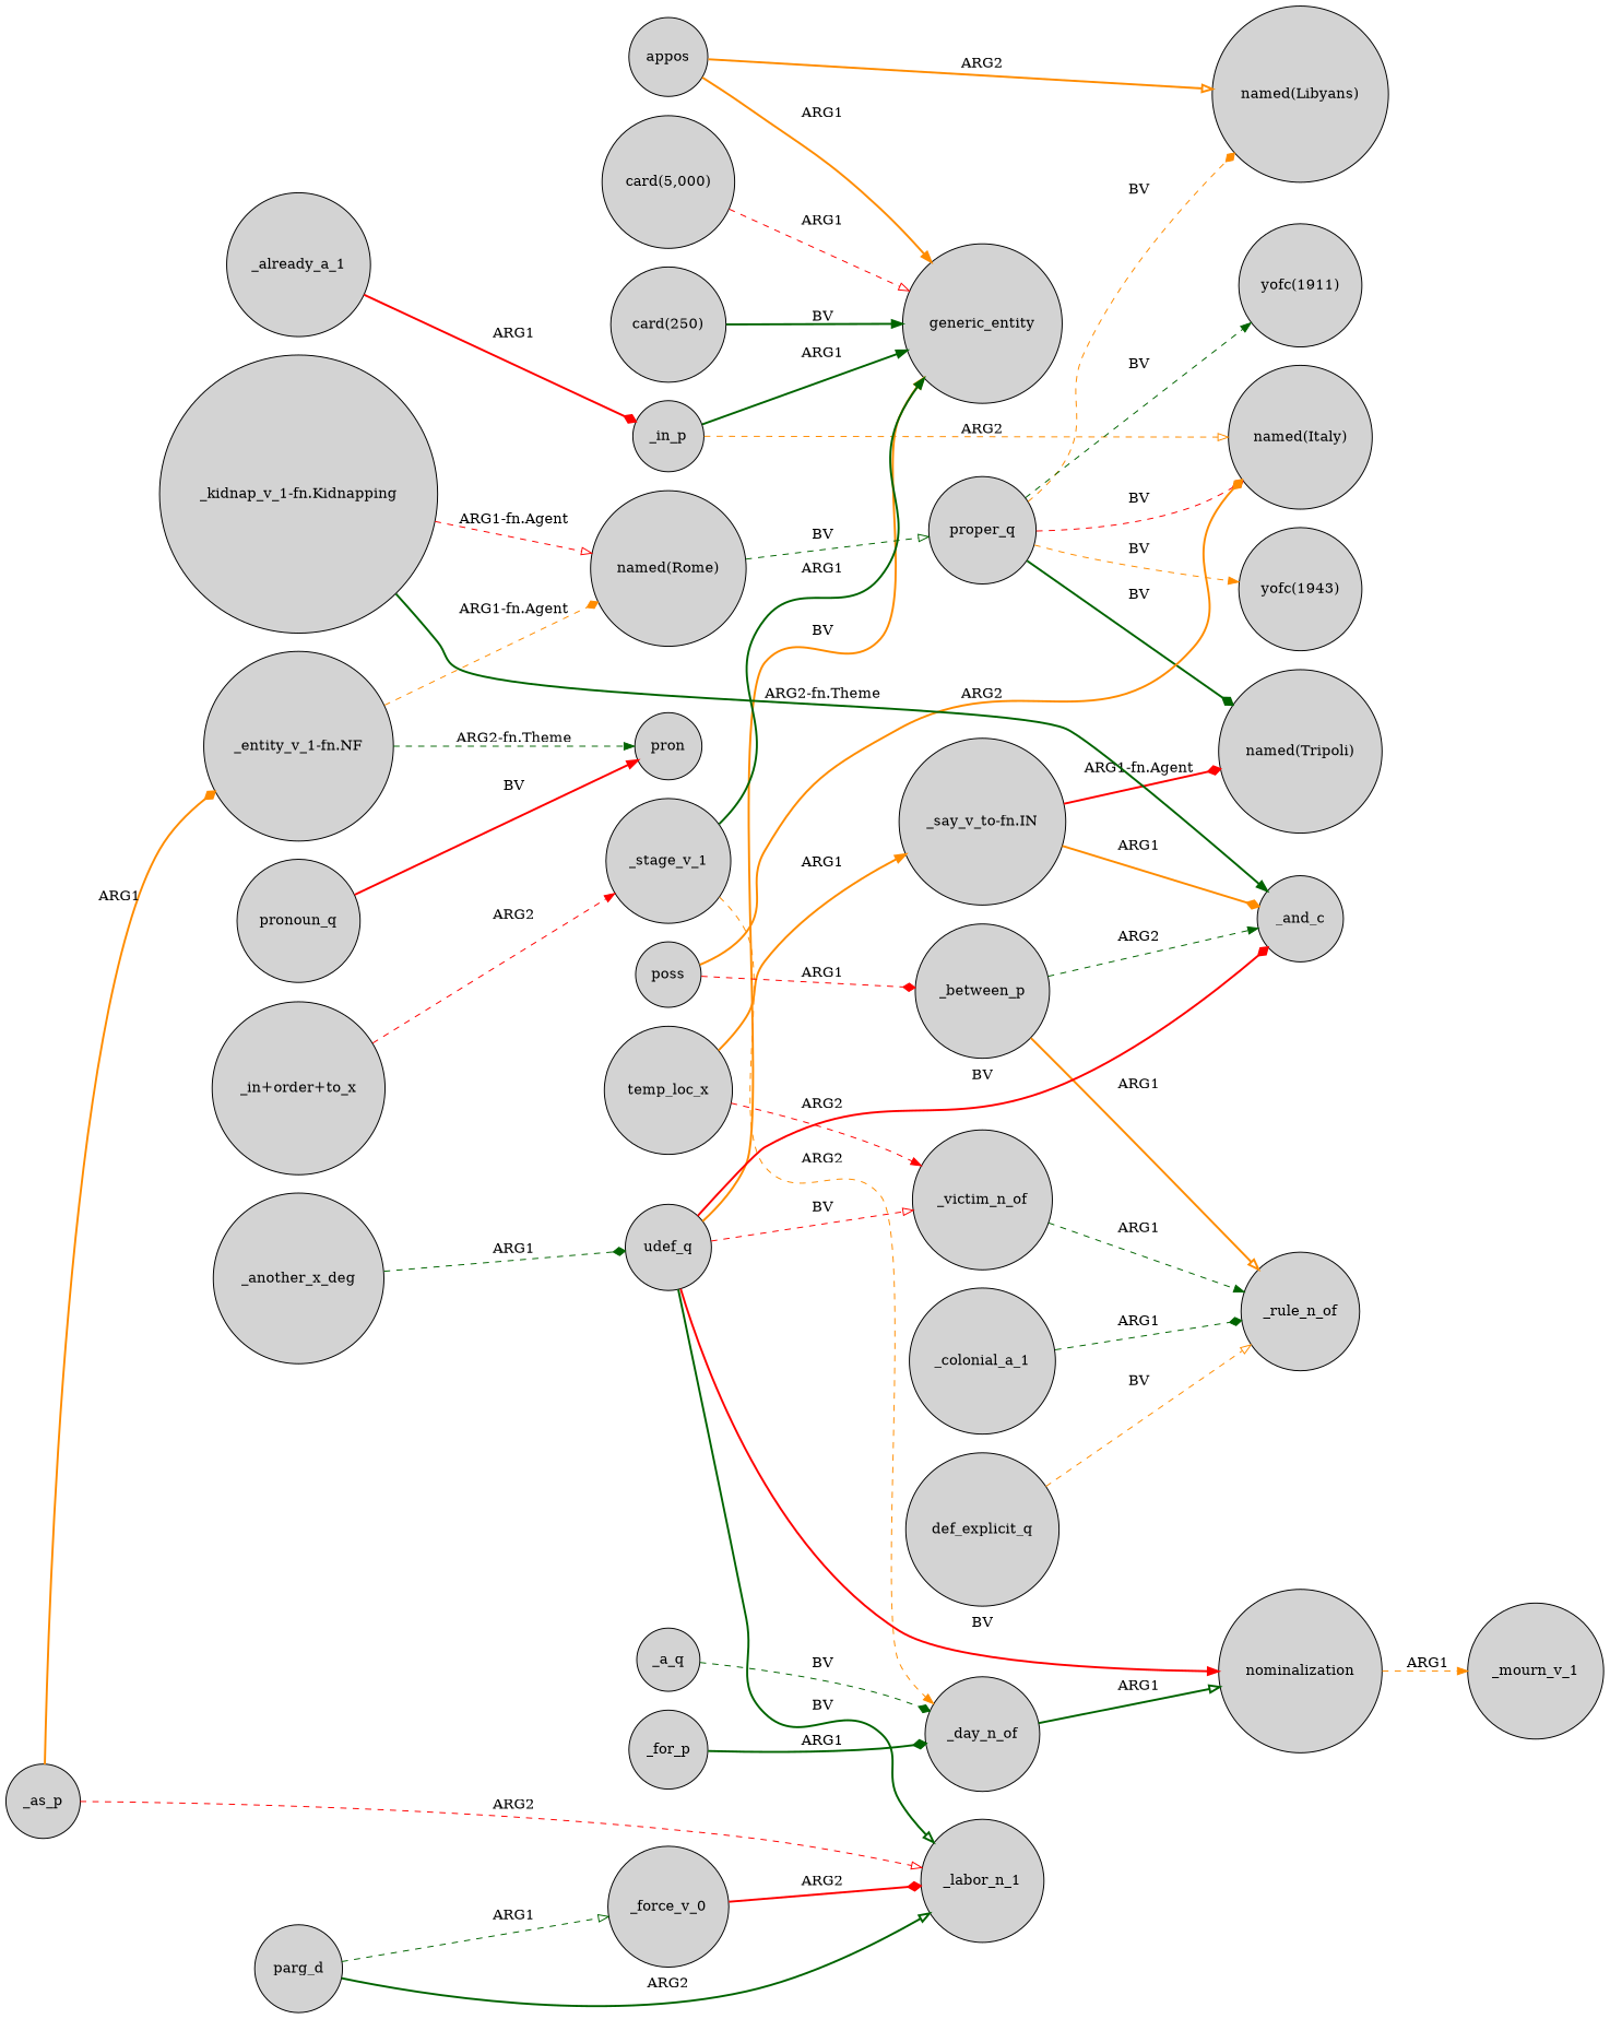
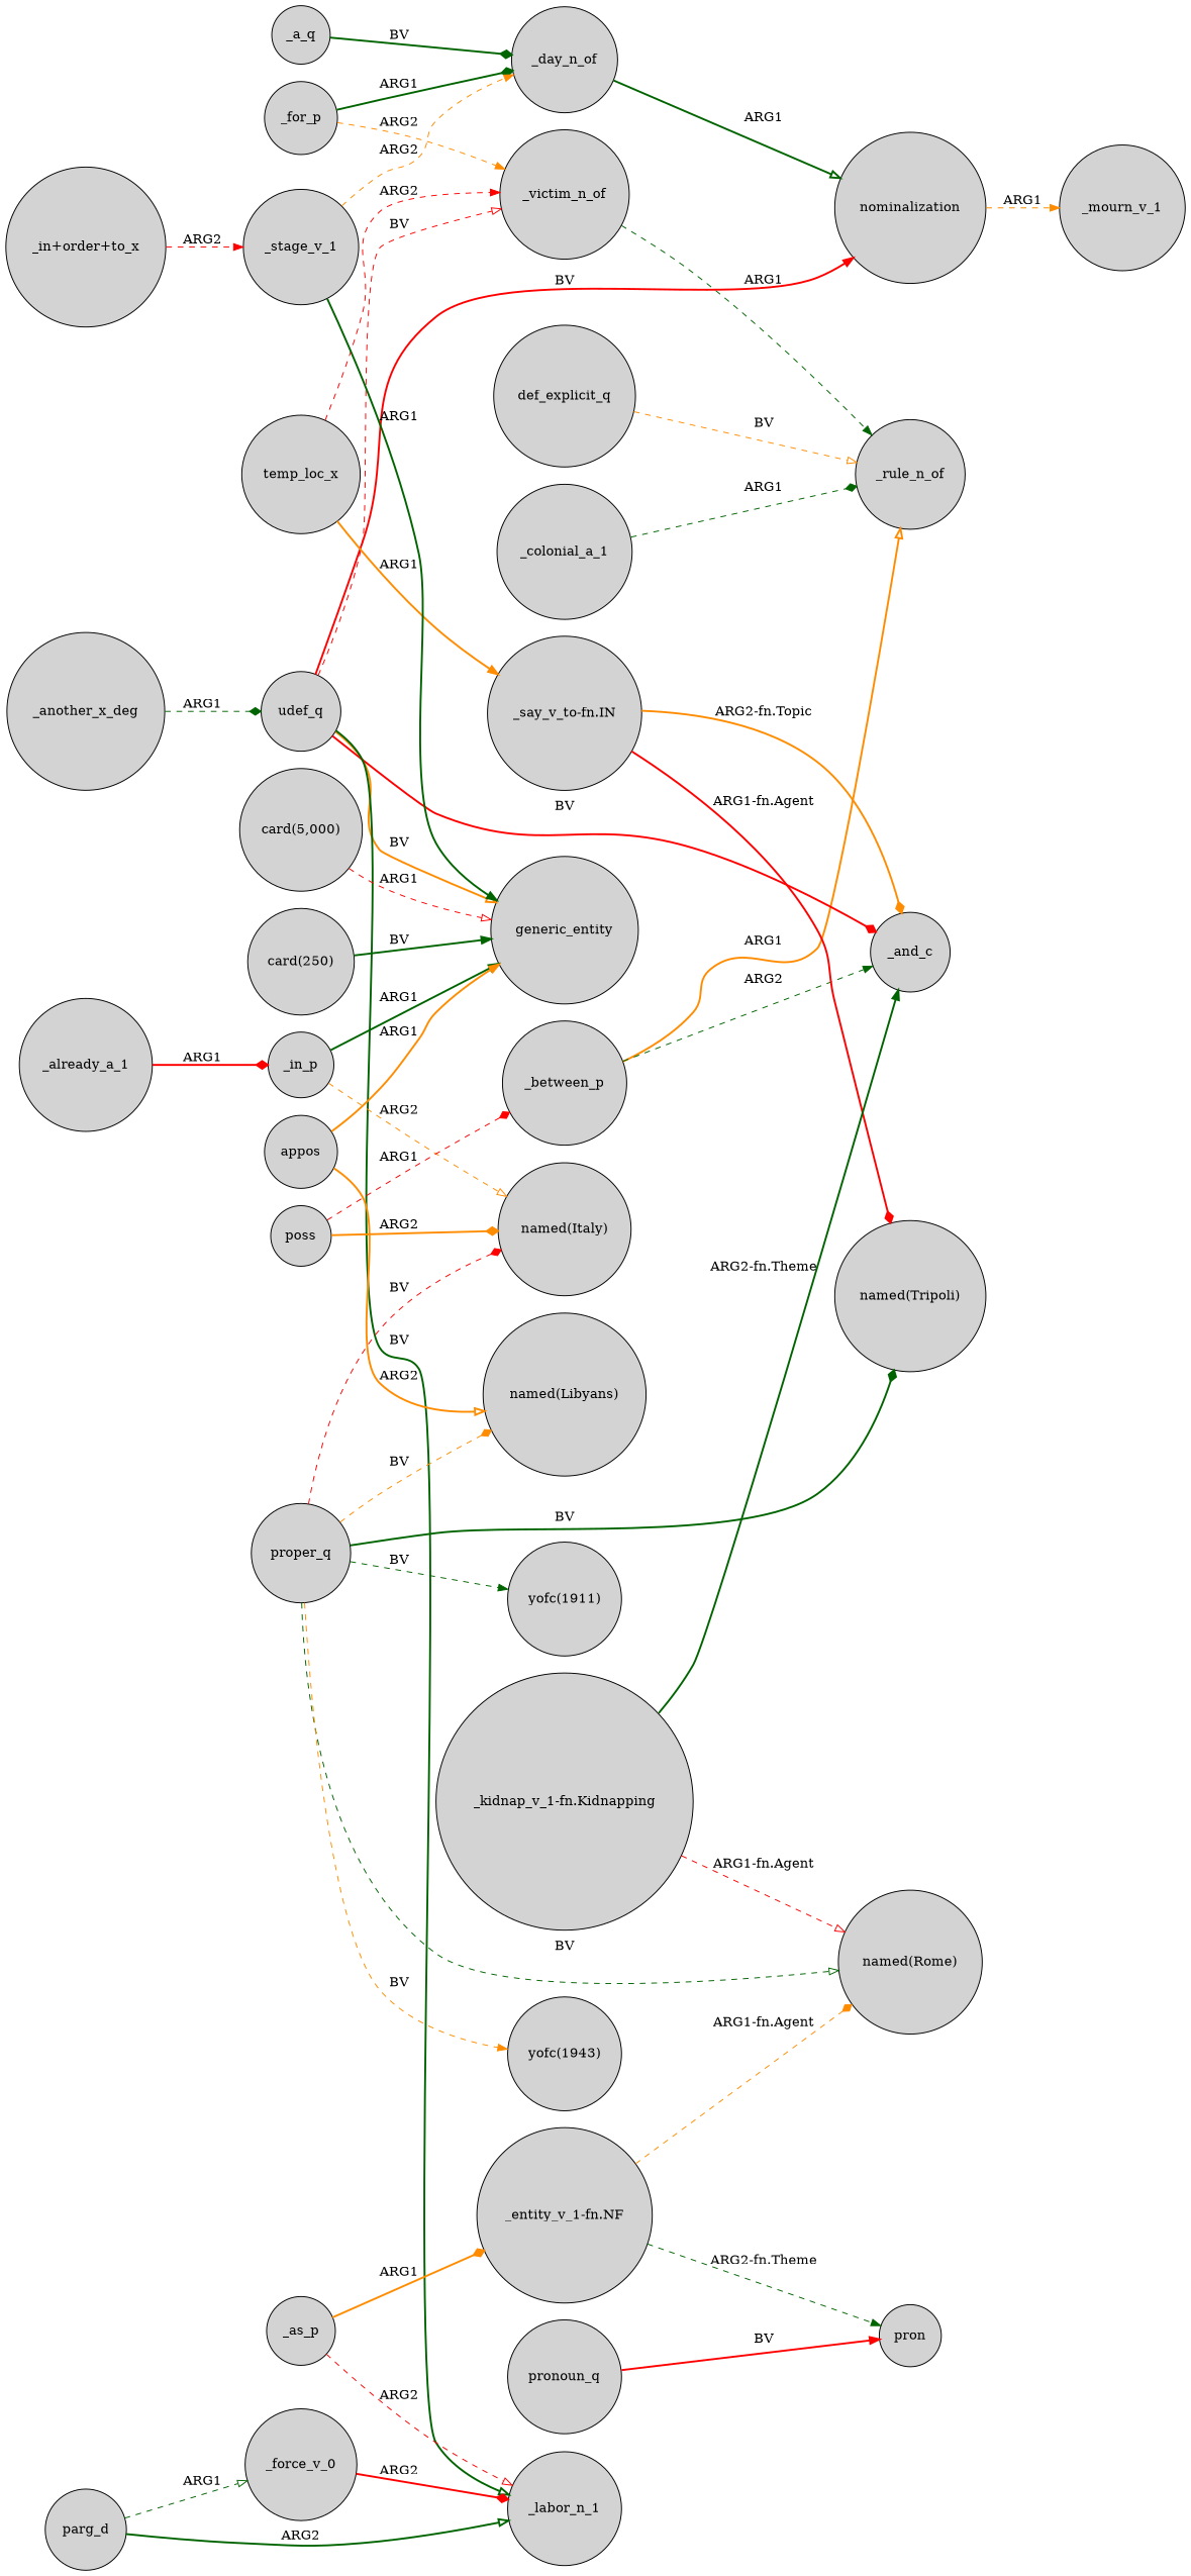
  digraph {
    rankdir=LR
    node [shape=circle style=filled]
    edge [arrowhead=normal color=darkgreen style=dashed]
    _day_n_of
    nominalization
    _mourn_v_1
    _for_p
    _victim_n_of
    _rule_n_of
    "card(250)"
    generic_entity
    def_explicit_q
    _between_p
    _and_c
    udef_q
    _labor_n_1
    temp_loc_x
    "_say_v_to-fn.IN"
    "named(Tripoli)"
    _another_x_deg
    _in_p
    "named(Italy)"
    appos
    "named(Libyans)"
    "_in+order+to_x"
    _stage_v_1
    proper_q
    "yofc(1911)"
    "named(Rome)"
    "yofc(1943)"
    _already_a_1
    poss
    parg_d
    n31 [label=_force_v_0]
    _as_p
    n33 [label="_entity_v_1-fn.NF"]
    pron
    "card(5,000)"
    "_kidnap_v_1-fn.Kidnapping"
    pronoun_q
    _a_q
    _colonial_a_1
    _day_n_of -> nominalization [arrowhead=onormal label=ARG1 style=bold]
    nominalization -> _mourn_v_1 [color=darkorange label=ARG1]
    _for_p -> _day_n_of [arrowhead=diamond label=ARG1 style=bold]
+   _for_p -> _victim_n_of [color=darkorange label=ARG2]
    _victim_n_of -> _rule_n_of [label=ARG1]
    "card(250)" -> generic_entity [label=BV style=bold]
    def_explicit_q -> _rule_n_of [arrowhead=onormal color=darkorange label=BV]
    _between_p -> _rule_n_of [arrowhead=onormal color=darkorange label=ARG1 style=bold]
    _between_p -> _and_c [label=ARG2]
    udef_q -> nominalization [color=red label=BV style=bold]
    udef_q -> _victim_n_of [arrowhead=onormal color=red label=BV]
    udef_q -> generic_entity [arrowhead=onormal color=darkorange label=BV style=bold]
    udef_q -> _and_c [arrowhead=diamond color=red label=BV style=bold]
    udef_q -> _labor_n_1 [arrowhead=onormal label=BV style=bold]
    temp_loc_x -> _victim_n_of [color=red label=ARG2]
    temp_loc_x -> "_say_v_to-fn.IN" [color=darkorange label=ARG1 style=bold]
-   "_say_v_to-fn.IN" -> _and_c [arrowhead=diamond color=darkorange label=ARG1 style=bold]
+   "_say_v_to-fn.IN" -> _and_c [arrowhead=diamond color=darkorange label="ARG2-fn.Topic" style=bold]
    "_say_v_to-fn.IN" -> "named(Tripoli)" [arrowhead=diamond color=red label="ARG1-fn.Agent" style=bold]
    _another_x_deg -> udef_q [arrowhead=diamond label=ARG1]
    _in_p -> generic_entity [label=ARG1 style=bold]
    _in_p -> "named(Italy)" [arrowhead=onormal color=darkorange label=ARG2]
    appos -> generic_entity [color=darkorange label=ARG1 style=bold]
    appos -> "named(Libyans)" [arrowhead=onormal color=darkorange label=ARG2 style=bold]
    "_in+order+to_x" -> _stage_v_1 [color=red label=ARG2]
    _stage_v_1 -> _day_n_of [color=darkorange label=ARG2]
    _stage_v_1 -> generic_entity [label=ARG1 style=bold]
    proper_q -> "named(Tripoli)" [arrowhead=diamond label=BV style=bold]
    proper_q -> "named(Italy)" [arrowhead=diamond color=red label=BV]
    proper_q -> "named(Libyans)" [arrowhead=diamond color=darkorange label=BV]
    proper_q -> "yofc(1911)" [label=BV]
-   "named(Rome)" -> proper_q [arrowhead=onormal label=BV]
+   proper_q -> "named(Rome)" [arrowhead=onormal label=BV]
    proper_q -> "yofc(1943)" [color=darkorange label=BV]
    _already_a_1 -> _in_p [arrowhead=diamond color=red label=ARG1 style=bold]
    poss -> _between_p [arrowhead=diamond color=red label=ARG1]
    poss -> "named(Italy)" [arrowhead=diamond color=darkorange label=ARG2 style=bold]
    parg_d -> _labor_n_1 [arrowhead=onormal label=ARG2 style=bold]
    parg_d -> n31 [arrowhead=onormal label=ARG1]
    n31 -> _labor_n_1 [arrowhead=diamond color=red label=ARG2 style=bold]
    _as_p -> _labor_n_1 [arrowhead=onormal color=red label=ARG2]
    _as_p -> n33 [arrowhead=diamond color=darkorange label=ARG1 style=bold]
    n33 -> "named(Rome)" [arrowhead=diamond color=darkorange label="ARG1-fn.Agent"]
    n33 -> pron [label="ARG2-fn.Theme"]
    "card(5,000)" -> generic_entity [arrowhead=onormal color=red label=ARG1]
    "_kidnap_v_1-fn.Kidnapping" -> _and_c [label="ARG2-fn.Theme" style=bold]
    "_kidnap_v_1-fn.Kidnapping" -> "named(Rome)" [arrowhead=onormal color=red label="ARG1-fn.Agent"]
    pronoun_q -> pron [color=red label=BV style=bold]
-   _a_q -> _day_n_of [arrowhead=diamond label=BV]
+   _a_q -> _day_n_of [arrowhead=diamond label=BV style=bold]
    _colonial_a_1 -> _rule_n_of [arrowhead=diamond label=ARG1]
  }
